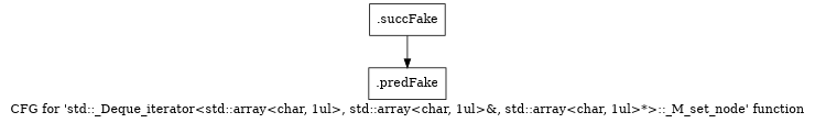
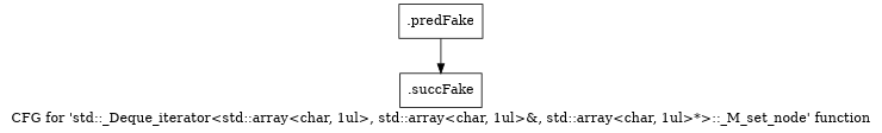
  digraph {
    label="CFG for 'std::_Deque_iterator\<std::array\<char, 1ul\>, std::array\<char, 1ul\>&, std::array\<char, 1ul\>*\>::_M_set_node' function"
    node [shape=record]
    n1 [label="{.predFake}"]
    n2 [filename="/home/akhilkushe/Xilinx/Vitis_HLS/2021.2/tps/lnx64/gcc-6.2.0/lib/gcc/x86_64-pc-linux-gnu/6.2.0/../../../../include/c++/6.2.0/bits/stl_deque.h" label="{.succFake}" linenumber=257]
-   n2 -> n1 [execusionnum=2 filename="/home/akhilkushe/Xilinx/Vitis_HLS/2021.2/tps/lnx64/gcc-6.2.0/lib/gcc/x86_64-pc-linux-gnu/6.2.0/../../../../include/c++/6.2.0/bits/stl_deque.h"]
+   n1 -> n2 [execusionnum=2 filename="/home/akhilkushe/Xilinx/Vitis_HLS/2021.2/tps/lnx64/gcc-6.2.0/lib/gcc/x86_64-pc-linux-gnu/6.2.0/../../../../include/c++/6.2.0/bits/stl_deque.h"]
  }
